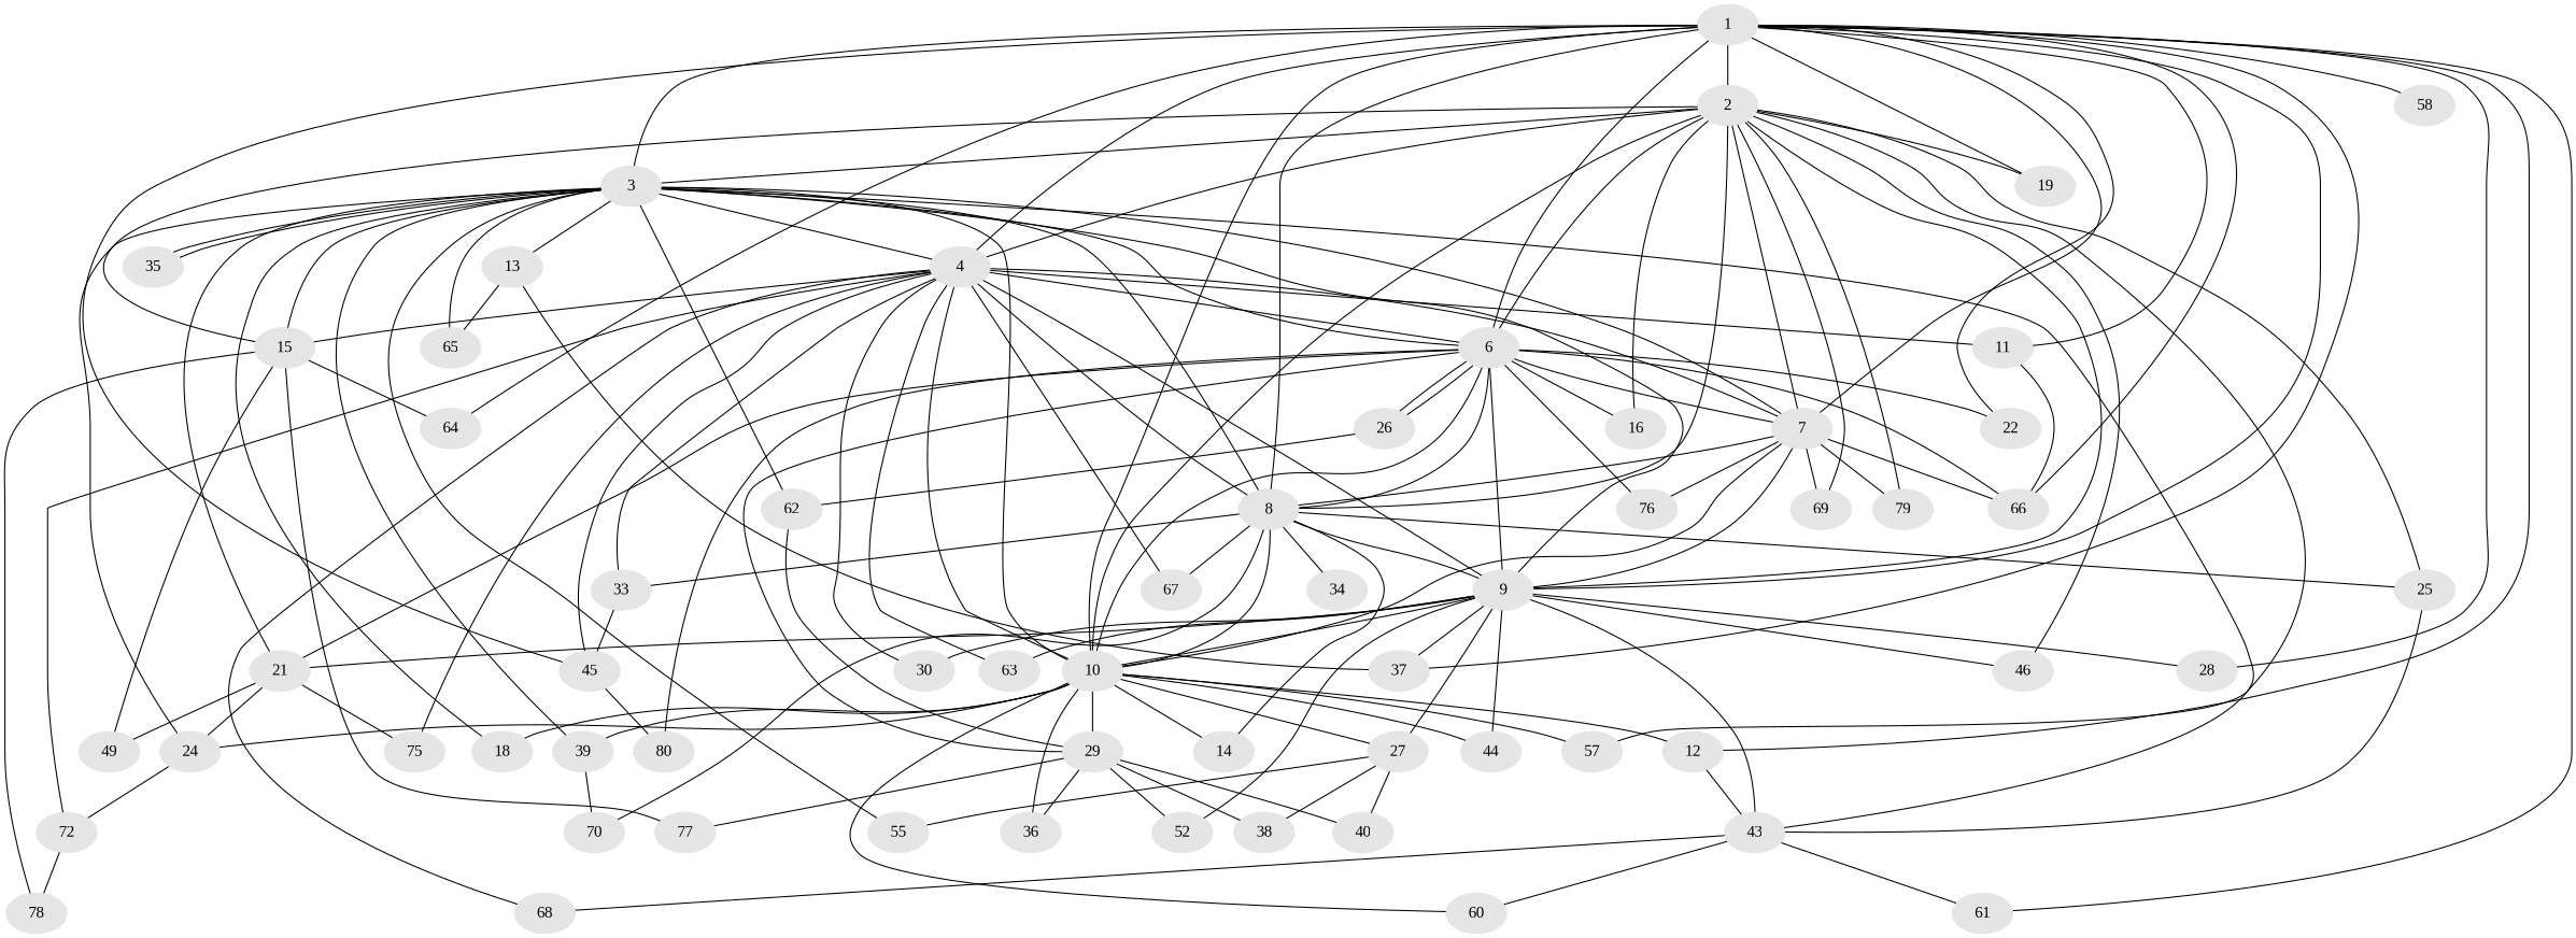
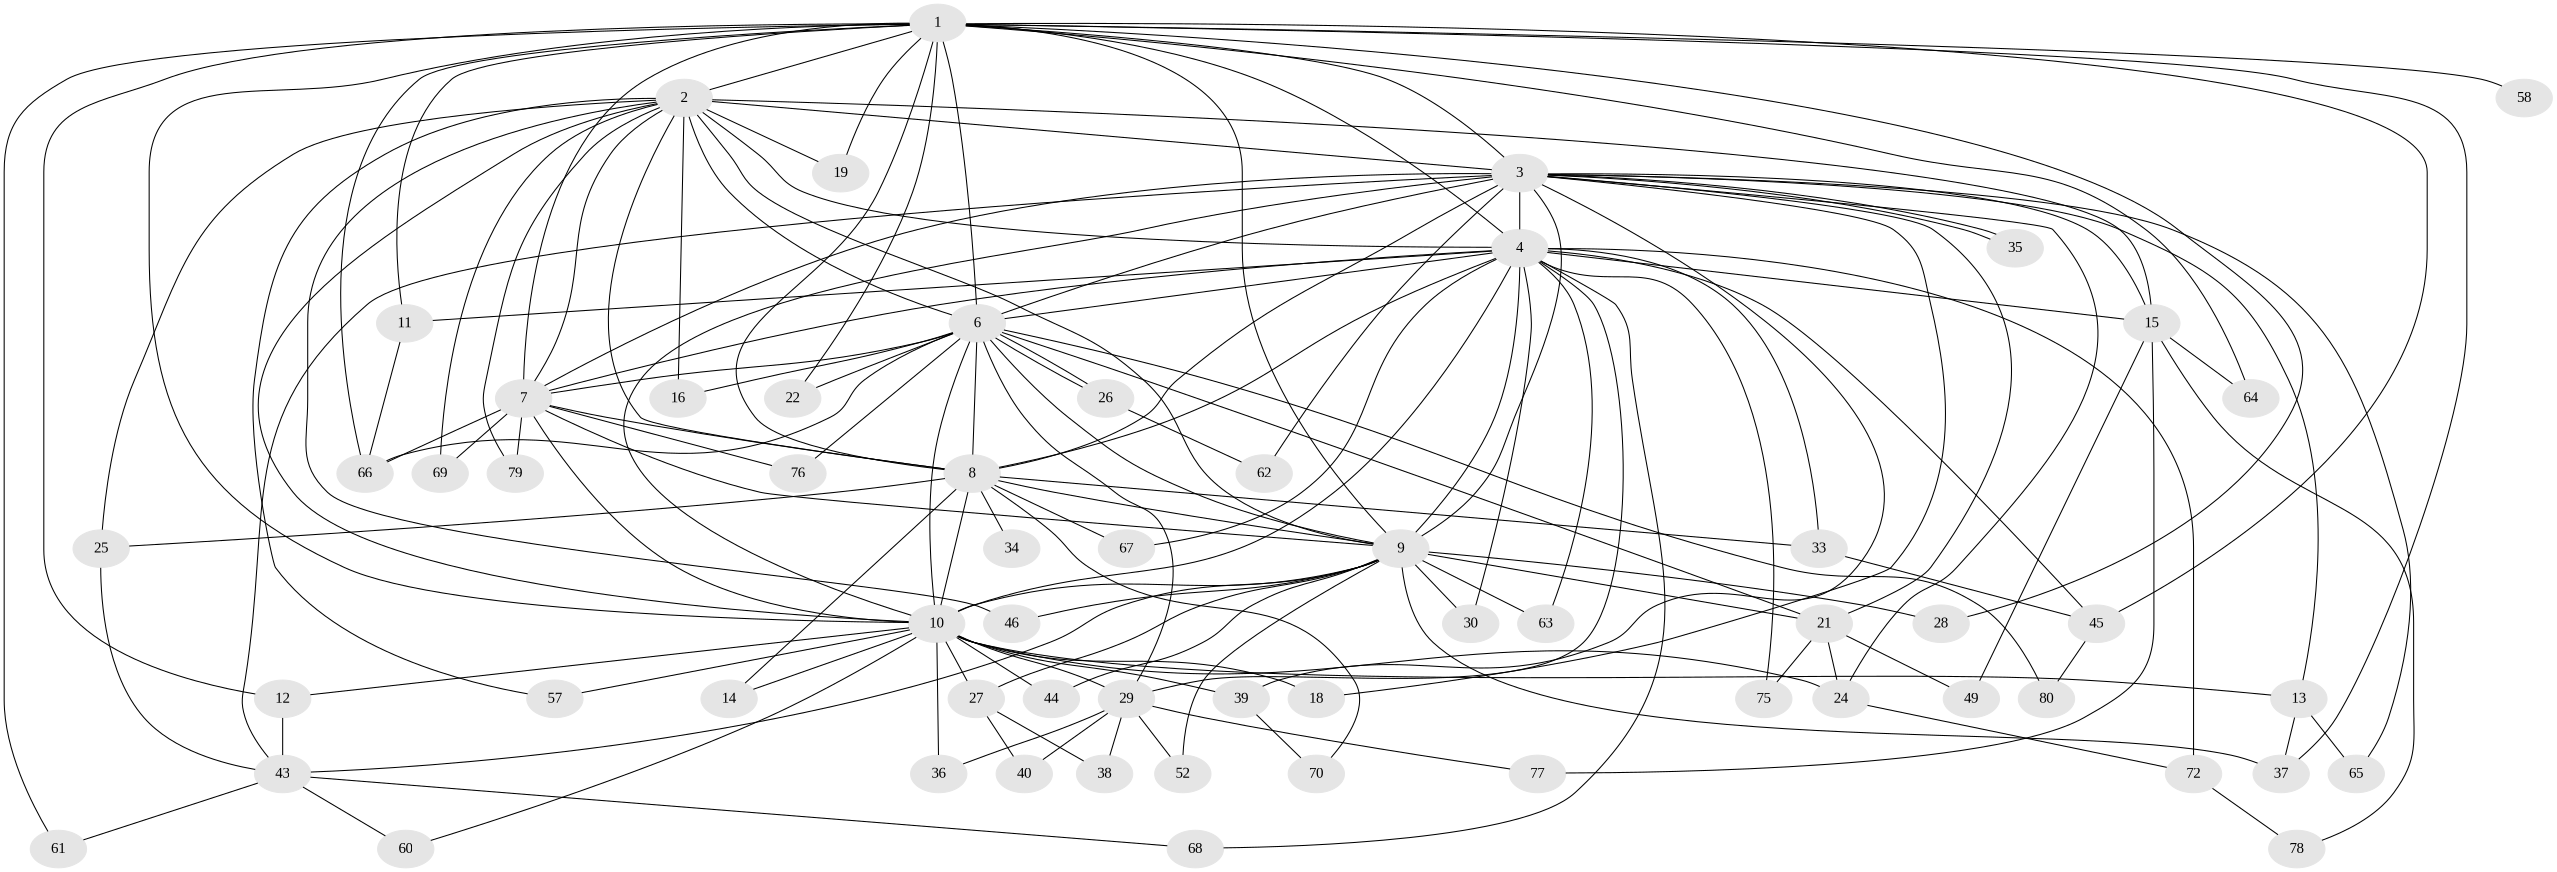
  graph {
    fontname="Liberation Serif"
    node [color=gray90 fontname="Liberation Serif" style=filled]
    edge [fontname="Liberation Serif"]
    1 [super="+5"]
    2 [super="+32"]
    3 [super="+48"]
    4 [super="+17"]
    6 [super="+83"]
    7
    8 [super="+23"]
    9 [super="+20"]
    10 [super="+56"]
    11 [super="+81"]
    12 [super="+82"]
    19
    22
    28
    37
    45 [super="+50"]
    58
    61
    64
    66 [super="+74"]
    15 [super="+31"]
    16
    25
    46
    57
    69
    79
    13 [super="+47"]
    18 [super="+51"]
    21 [super="+53"]
    24 [super="+41"]
    35
    39 [super="+59"]
    43 [super="+54"]
-   55
    62
    65
    29 [super="+73"]
    30
    33
    63
    67
    68
    72
    75
    26
    76
    80
    14
    34
    70
    27 [super="+71"]
    44
    52
    36
    60
    49
    77
    78
    38
    40
    1 -- 2 [weight=2]
    1 -- 3 [weight=2]
    1 -- 4 [weight=2]
    1 -- 6 [weight=2]
    1 -- 7 [weight=2]
    1 -- 8 [weight=2]
    1 -- 9 [weight=2]
    1 -- 10 [weight=2]
    1 -- 11
    1 -- 12
    1 -- 19
    1 -- 22
    1 -- 28
    1 -- 37
    1 -- 45
    1 -- 58
    1 -- 61
    1 -- 64
    1 -- 66
    2 -- 3 [weight=2]
    2 -- 4
    2 -- 6
    2 -- 7
    2 -- 8
    2 -- 9
    2 -- 10
    2 -- 19
    2 -- 15
    2 -- 16
    2 -- 25
    2 -- 46
    2 -- 57
    2 -- 69
    2 -- 79
    3 -- 4 [weight=2]
    3 -- 6
    3 -- 7
    3 -- 8
    3 -- 9
    3 -- 10
    3 -- 15
    3 -- 13
    3 -- 18
    3 -- 21
    3 -- 24
    3 -- 35
    3 -- 35
    3 -- 39
    3 -- 43
-   3 -- 55
    3 -- 62
    3 -- 65
    4 -- 6
    4 -- 7
    4 -- 8 [weight=2]
    4 -- 9 [weight=2]
    4 -- 10
    4 -- 11
    4 -- 45
    4 -- 15
-   62 -- 29
+   4 -- 29
    4 -- 30
    4 -- 33
    4 -- 63
    4 -- 67
    4 -- 68
    4 -- 72
    4 -- 75
    6 -- 7
    6 -- 8
    6 -- 9
    6 -- 10 [weight=2]
    6 -- 22
    6 -- 66
    6 -- 16
    6 -- 21
    6 -- 29
    6 -- 26
    6 -- 26
    6 -- 76
    6 -- 80
    7 -- 8
    7 -- 9
    7 -- 10
    7 -- 66
    7 -- 69
    7 -- 79
    7 -- 76
    8 -- 9
    8 -- 10 [weight=2]
    8 -- 25
    8 -- 33
    8 -- 67
    8 -- 14
    8 -- 34 [weight=2]
    8 -- 70
    9 -- 10
    9 -- 28
    9 -- 37
    9 -- 46
    9 -- 21
    9 -- 43
    9 -- 30
    9 -- 63
    9 -- 27
    9 -- 44
    9 -- 52
    10 -- 12
    10 -- 57
+   10 -- 13
    10 -- 18 [weight=2]
    10 -- 24
    10 -- 39 [weight=2]
    10 -- 29
    10 -- 14
    10 -- 27
    10 -- 44
    10 -- 36
    10 -- 60
    11 -- 66
    12 -- 43
    45 -- 80
    15 -- 64
    15 -- 49
    15 -- 77
    15 -- 78
    25 -- 43
    13 -- 37
    13 -- 65
    21 -- 24
    21 -- 75
    21 -- 49
    24 -- 72
    39 -- 70
    43 -- 61
    43 -- 68
    43 -- 60
    29 -- 52
    29 -- 36
    29 -- 77
    29 -- 38
    29 -- 40
    33 -- 45
    72 -- 78
    26 -- 62
-   27 -- 55
    27 -- 38
    27 -- 40
  }
